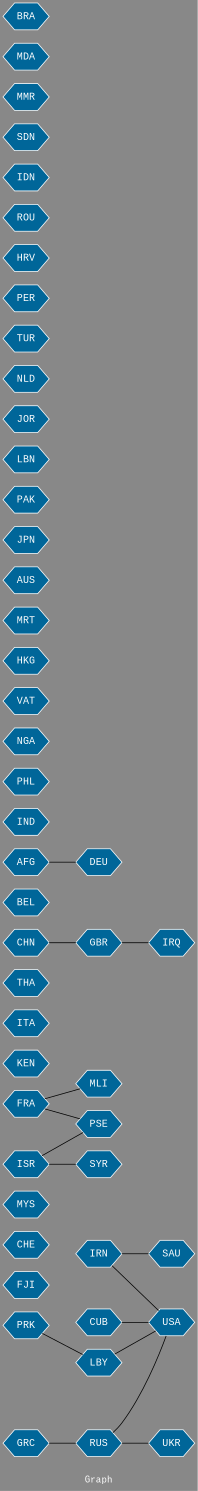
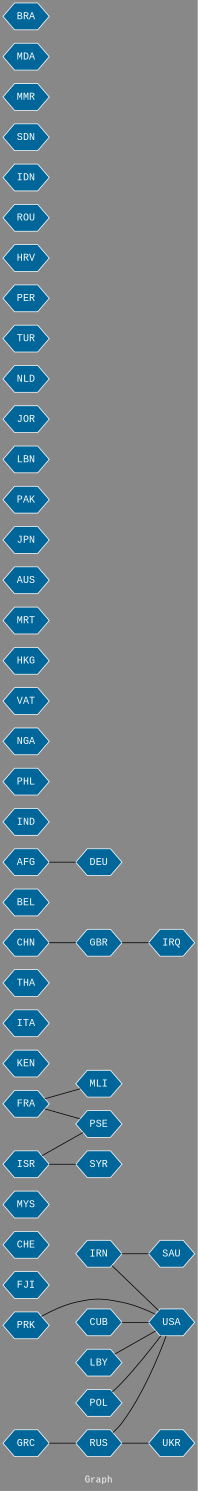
  graph {
    bgcolor="#888888"
    fontcolor=white
    fontname="Liberation Mono"
    fontsize=12
    label="Graph"
    rankdir=LR
    node [color=white fillcolor="#006699" fontcolor=white fontname="Liberation Mono" shape=hexagon style=filled]
    edge [arrowhead=open color=black fontcolor=white fontname="Liberation Mono" fontsize=12 weight=1]
    n1 [label=USA]
    n2 [label=FJI]
    n3 [label=PRK]
    n4 [label=SAU]
    n5 [label=IRN]
    n6 [label=CHE]
    n7 [label=MYS]
    n8 [label=PSE]
    n9 [label=GRC]
    n10 [label=RUS]
    n11 [label=UKR]
    n12 [label=KEN]
    n13 [label=CUB]
    n14 [label=ITA]
    n15 [label=LBY]
    n16 [label=THA]
    n17 [label=GBR]
    n18 [label=IRQ]
    n19 [label=FRA]
    n20 [label=MLI]
    n21 [label=BEL]
    n22 [label=AFG]
    n23 [label=DEU]
    n24 [label=IND]
    n25 [label=PHL]
    n26 [label=NGA]
    n27 [label=VAT]
    n28 [label=CHN]
    n29 [label=HKG]
    n30 [label=ISR]
    n31 [label=SYR]
    n32 [label=MRT]
    n33 [label=AUS]
    n34 [label=JPN]
    n35 [label=PAK]
    n36 [label=LBN]
    n37 [label=JOR]
    n38 [label=NLD]
    n39 [label=TUR]
    n40 [label=PER]
    n41 [label=HRV]
+   n42 [label=POL]
    n43 [label=ROU]
    n44 [label=IDN]
    n45 [label=SDN]
    n46 [label=MMR]
    n47 [label=MDA]
    n48 [label=BRA]
-   n3 -- n15 [weight=4]
+   n3 -- n1 [weight=4]
    n5 -- n1 [weight=2]
    n5 -- n4
    n9 -- n10
    n10 -- n1 [weight=3]
    n10 -- n11 [weight=4]
    n13 -- n1 [weight=4]
    n15 -- n1
    n17 -- n18
    n19 -- n8
    n19 -- n20
    n22 -- n23
    n28 -- n17
    n30 -- n8
    n30 -- n31 [weight=2]
+   n42 -- n1
  }
